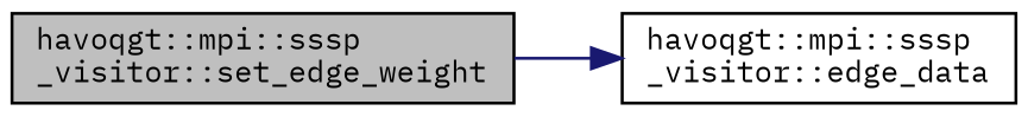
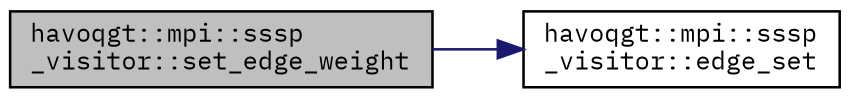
  digraph {
    rankdir=LR
    fontname="IBM Plex Mono"
    node [color=black fontname="IBM Plex Mono" fontsize=10 shape=record style=filled]
    n1 [fillcolor=grey75 fontcolor=black height=0.2 label="havoqgt::mpi::sssp\l_visitor::set_edge_weight" width=0.4]
-   n2 [fillcolor=white height=0.2 label="havoqgt::mpi::sssp\l_visitor::edge_data" width=0.4]
+   n2 [fillcolor=white height=0.2 label="havoqgt::mpi::sssp\l_visitor::edge_set" width=0.4]
    n1 -> n2 [color=midnightblue fontname="IBM Plex Mono" fontsize=10 labelfontname=Helvetica labelfontsize=10 style=solid]
  }
